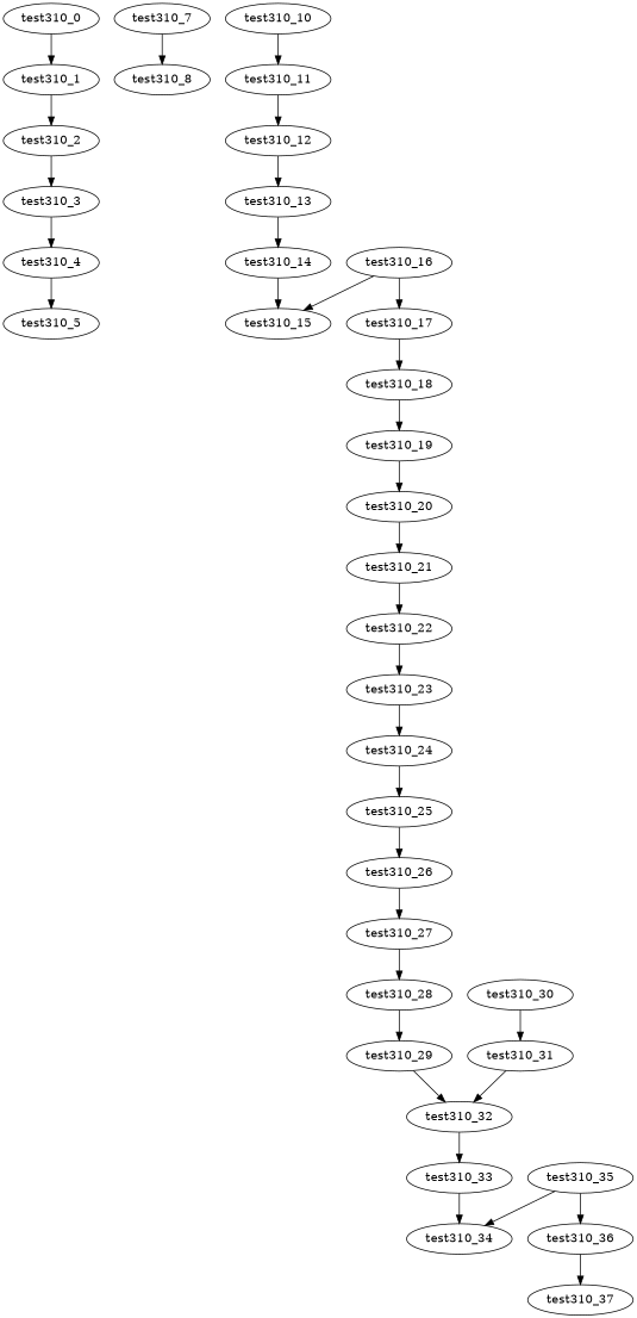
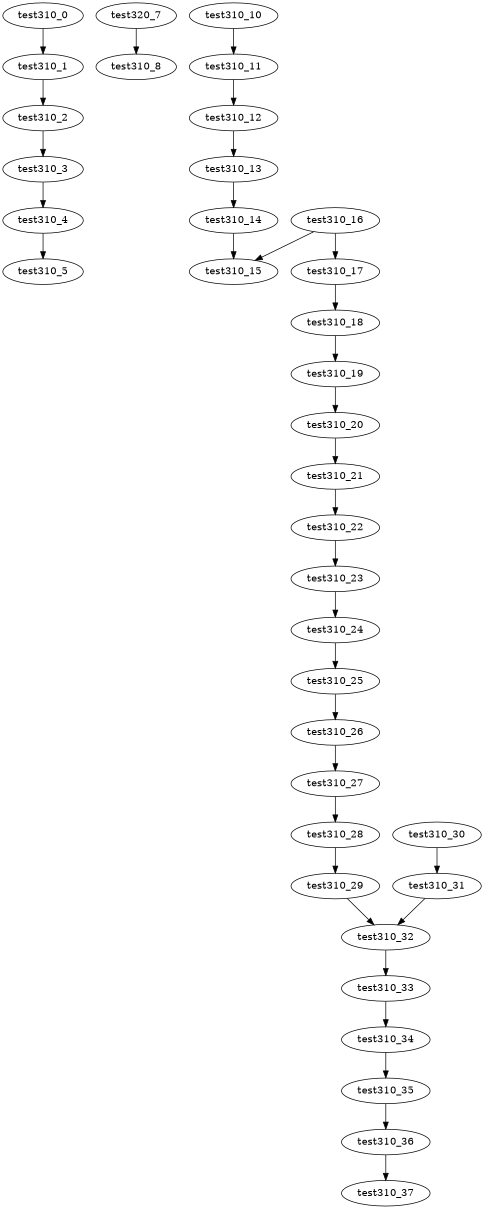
  digraph {
    test310_0
    test310_1
    test310_2
    test310_3
    test310_4
    test310_5
-   test310_7
+   test310_7 [label=test320_7]
    test310_8
    test310_10
    test310_11
    test310_12
    test310_13
    test310_14
    test310_15
    test310_16
    test310_17
    test310_18
    test310_19
    test310_20
    test310_21
    test310_22
    test310_23
    test310_24
    test310_25
    test310_26
    test310_27
    test310_28
    test310_29
    test310_32
    test310_30
    test310_31
    test310_33
    test310_34
    test310_35
    test310_36
    test310_37
    test310_0 -> test310_1
    test310_1 -> test310_2
    test310_2 -> test310_3
    test310_3 -> test310_4
    test310_4 -> test310_5
    test310_7 -> test310_8
    test310_10 -> test310_11
    test310_11 -> test310_12
    test310_12 -> test310_13
    test310_13 -> test310_14
    test310_14 -> test310_15
    test310_16 -> test310_15
    test310_16 -> test310_17
    test310_17 -> test310_18
    test310_18 -> test310_19
    test310_19 -> test310_20
    test310_20 -> test310_21
    test310_21 -> test310_22
    test310_22 -> test310_23
    test310_23 -> test310_24
    test310_24 -> test310_25
    test310_25 -> test310_26
    test310_26 -> test310_27
    test310_27 -> test310_28
    test310_28 -> test310_29
    test310_29 -> test310_32
    test310_32 -> test310_33
    test310_30 -> test310_31
    test310_31 -> test310_32
    test310_33 -> test310_34
-   test310_35 -> test310_34
+   test310_34 -> test310_35
    test310_35 -> test310_36
    test310_36 -> test310_37
  }
